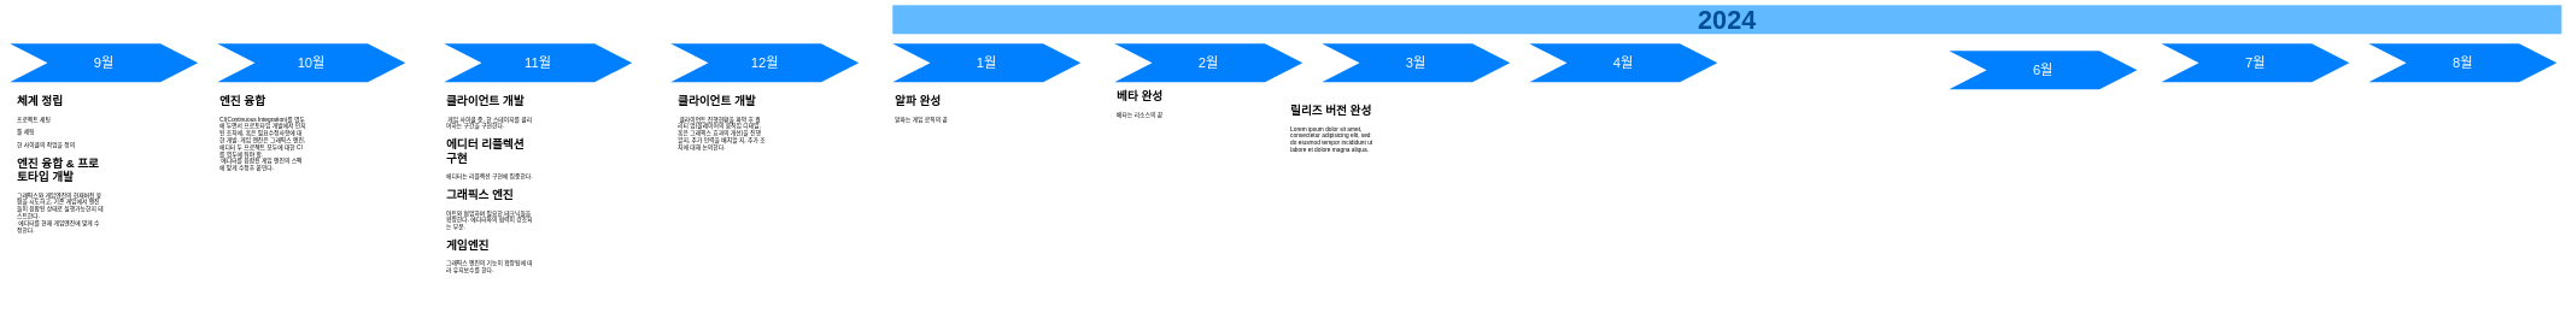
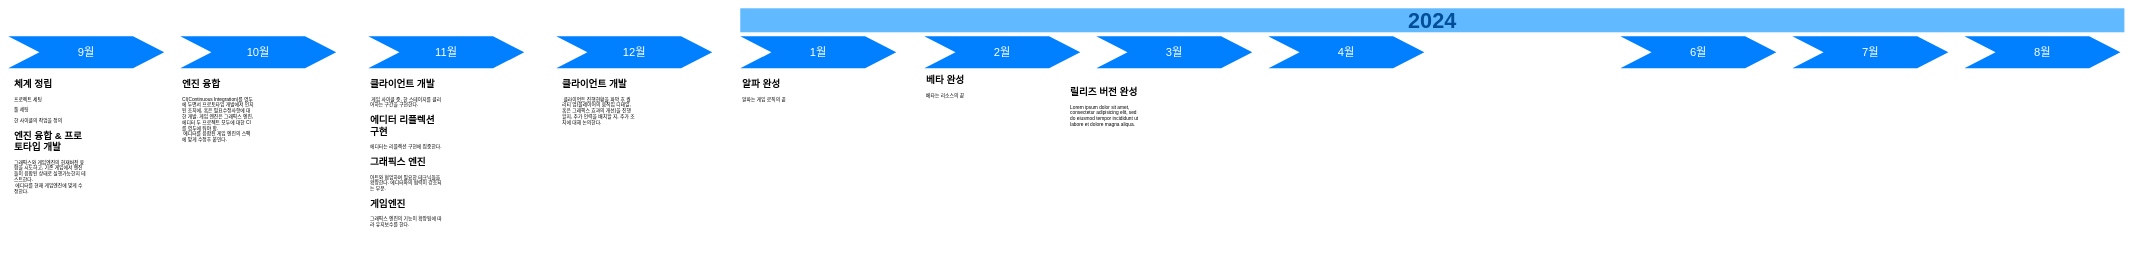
  <mxCell id="0" />
  <mxCell id="1" parent="0" />
  <mxCell id="2" value="9월" style="shape=step;whiteSpace=wrap;html=1;fontSize=28;fillColor=#0080FF;fontColor=#FFFFFF;strokeColor=none;" parent="1" vertex="1"><mxGeometry x="20" y="90" width="390" height="80" as="geometry" /></mxCell>
  <mxCell id="3" value="10월" style="shape=step;whiteSpace=wrap;html=1;fontSize=28;fillColor=#0080FF;fontColor=#FFFFFF;strokeColor=none;" vertex="1" parent="1"><mxGeometry x="450" y="90" width="390" height="80" as="geometry" /></mxCell>
  <mxCell id="4" value="11월" style="shape=step;whiteSpace=wrap;html=1;fontSize=28;fillColor=#0080FF;fontColor=#FFFFFF;strokeColor=none;" vertex="1" parent="1"><mxGeometry x="920" y="90" width="390" height="80" as="geometry" /></mxCell>
  <mxCell id="5" value="12월" style="shape=step;whiteSpace=wrap;html=1;fontSize=28;fillColor=#0080FF;fontColor=#FFFFFF;strokeColor=none;" vertex="1" parent="1"><mxGeometry x="1390" y="90" width="390" height="80" as="geometry" /></mxCell>
- <mxCell id="6" value="2024" style="text;html=1;strokeColor=none;fillColor=#61BAFF;align=center;verticalAlign=middle;whiteSpace=wrap;fontSize=54;fontStyle=1;fontColor=#004D99;" vertex="1" parent="1"><mxGeometry x="1850" y="10" width="3460" height="60" as="geometry" /></mxCell>
+ <mxCell id="6" value="2024" style="text;html=1;strokeColor=none;fillColor=#61BAFF;align=center;verticalAlign=middle;whiteSpace=wrap;fontSize=54;fontStyle=1;fontColor=#004D99;" vertex="1" parent="1"><mxGeometry x="1850" y="20" width="3460" height="60" as="geometry" /></mxCell>
  <mxCell id="7" value="1월" style="shape=step;whiteSpace=wrap;html=1;fontSize=28;fillColor=#0080FF;fontColor=#FFFFFF;strokeColor=none;" vertex="1" parent="1"><mxGeometry x="1850" y="90" width="390" height="80" as="geometry" /></mxCell>
  <mxCell id="8" value="2월" style="shape=step;whiteSpace=wrap;html=1;fontSize=28;fillColor=#0080FF;fontColor=#FFFFFF;strokeColor=none;" vertex="1" parent="1"><mxGeometry x="2310" y="90" width="390" height="80" as="geometry" /></mxCell>
  <mxCell id="9" value="3월" style="shape=step;whiteSpace=wrap;html=1;fontSize=28;fillColor=#0080FF;fontColor=#FFFFFF;strokeColor=none;" vertex="1" parent="1"><mxGeometry x="2740" y="90" width="390" height="80" as="geometry" /></mxCell>
  <mxCell id="10" value="4월" style="shape=step;whiteSpace=wrap;html=1;fontSize=28;fillColor=#0080FF;fontColor=#FFFFFF;strokeColor=none;" vertex="1" parent="1"><mxGeometry x="3170" y="90" width="390" height="80" as="geometry" /></mxCell>
- <mxCell id="11" value="6월" style="shape=step;whiteSpace=wrap;html=1;fontSize=28;fillColor=#0080FF;fontColor=#FFFFFF;strokeColor=none;" vertex="1" parent="1"><mxGeometry x="4040" y="105" width="390" height="80" as="geometry" /></mxCell>
+ <mxCell id="11" value="6월" style="shape=step;whiteSpace=wrap;html=1;fontSize=28;fillColor=#0080FF;fontColor=#FFFFFF;strokeColor=none;" vertex="1" parent="1"><mxGeometry x="4050" y="90" width="390" height="80" as="geometry" /></mxCell>
  <mxCell id="12" value="7월" style="shape=step;whiteSpace=wrap;html=1;fontSize=28;fillColor=#0080FF;fontColor=#FFFFFF;strokeColor=none;" vertex="1" parent="1"><mxGeometry x="4480" y="90" width="390" height="80" as="geometry" /></mxCell>
  <mxCell id="13" value="8월" style="shape=step;whiteSpace=wrap;html=1;fontSize=28;fillColor=#0080FF;fontColor=#FFFFFF;strokeColor=none;" vertex="1" parent="1"><mxGeometry x="4910" y="90" width="390" height="80" as="geometry" /></mxCell>
  <mxCell id="14" value="&lt;h1&gt;체계 정립&lt;/h1&gt;&lt;p&gt;프로젝트 세팅&lt;/p&gt;&lt;p&gt;툴 세팅&lt;/p&gt;&lt;p&gt;한 사이클의 작업을 정의&lt;/p&gt;&lt;h1&gt;엔진 융합 &amp;amp; 프로토타입 개발&lt;/h1&gt;&lt;div&gt;그래픽스와 게임엔진의 현재버전 융합을 시도하고, 기존 게임에서 엔진들이 융합된 상태로 실행가능한지 테스트한다.&lt;/div&gt;&lt;div&gt;&amp;nbsp;에디터를 현재 게임엔진에 맞게 수정한다.&lt;/div&gt;" style="text;html=1;strokeColor=none;fillColor=none;spacing=5;spacingTop=-20;whiteSpace=wrap;overflow=hidden;rounded=0;" vertex="1" parent="1"><mxGeometry x="30" y="190" width="190" height="310" as="geometry" /></mxCell>
  <mxCell id="15" value="&lt;h1&gt;릴리즈 버전 완성&lt;/h1&gt;&lt;p&gt;Lorem ipsum dolor sit amet, consectetur adipisicing elit, sed do eiusmod tempor incididunt ut labore et dolore magna aliqua.&lt;/p&gt;" style="text;html=1;strokeColor=none;fillColor=none;spacing=5;spacingTop=-20;whiteSpace=wrap;overflow=hidden;rounded=0;" vertex="1" parent="1"><mxGeometry x="2670" y="210" width="190" height="120" as="geometry" /></mxCell>
  <mxCell id="16" value="&lt;h1&gt;베타 완성&lt;/h1&gt;&lt;p&gt;베타는 리소스의 끝&lt;/p&gt;" style="text;html=1;strokeColor=none;fillColor=none;spacing=5;spacingTop=-20;whiteSpace=wrap;overflow=hidden;rounded=0;" vertex="1" parent="1"><mxGeometry x="2310" y="180" width="190" height="120" as="geometry" /></mxCell>
  <mxCell id="17" value="&lt;h1&gt;알파 완성&lt;/h1&gt;&lt;p&gt;알파는 게임 로직의 끝&lt;/p&gt;" style="text;html=1;strokeColor=none;fillColor=none;spacing=5;spacingTop=-20;whiteSpace=wrap;overflow=hidden;rounded=0;" vertex="1" parent="1"><mxGeometry x="1850" y="190" width="190" height="120" as="geometry" /></mxCell>
  <mxCell id="18" value="&lt;h1&gt;엔진 융합&lt;/h1&gt;CI(Continuous Integration)를 염두에 두면서&amp;nbsp;&lt;span style=&quot;background-color: initial;&quot;&gt;프로토타입 개발에서 인지된 조치에, 혹은 필요수정사항에 대한 개발. 게임 엔진은 그래픽스 엔진, 에디터 두 프로젝트 모두에 대한 CI를 염두에 둬야 함.&lt;br&gt;&amp;nbsp;에디터를 융합된 게임 엔진의 스펙에 맞게 수정후 붙인다.&lt;br&gt;&lt;/span&gt;" style="text;html=1;strokeColor=none;fillColor=none;spacing=5;spacingTop=-20;whiteSpace=wrap;overflow=hidden;rounded=0;" vertex="1" parent="1"><mxGeometry x="450" y="190" width="190" height="290" as="geometry" /></mxCell>
  <mxCell id="19" value="&lt;h1&gt;클라이언트 개발&lt;/h1&gt;&lt;div&gt;&amp;nbsp;게임 사이클 중, 한 스테이지를 클리어하는 구간을 구현한다.&lt;/div&gt;&lt;h1&gt;에디터 리플렉션 구현&lt;/h1&gt;&lt;span style=&quot;background-color: initial;&quot;&gt;에디터는 리플렉션 구현에 집중한다.&lt;br&gt;&lt;/span&gt;&lt;h1&gt;그래픽스 엔진&lt;/h1&gt;&lt;div&gt;아트와 협업하며 필요한 테크닉들을 확장한다. 에디터와의 협력이 강조되는 부분.&lt;/div&gt;&lt;div&gt;&lt;h1&gt;게임엔진&lt;/h1&gt;&lt;/div&gt;&lt;div&gt;그래픽스 엔진의 기능이 확장됨에 따라 유지보수를 한다.&lt;/div&gt;" style="text;html=1;strokeColor=none;fillColor=none;spacing=5;spacingTop=-20;whiteSpace=wrap;overflow=hidden;rounded=0;" vertex="1" parent="1"><mxGeometry x="920" y="190" width="190" height="450" as="geometry" /></mxCell>
  <mxCell id="20" value="&lt;h1&gt;클라이언트 개발&lt;/h1&gt;&lt;div&gt;&amp;nbsp;클라이언트 진행현황을 파악 후 퀄리티 업(플레이어의 움직임 디테일, 혹은 그래픽스 효과의 개선)을 진행할지, 추가 인력을 배치할 지, 추가 조치에 대해 논의한다.&lt;/div&gt;" style="text;html=1;strokeColor=none;fillColor=none;spacing=5;spacingTop=-20;whiteSpace=wrap;overflow=hidden;rounded=0;" vertex="1" parent="1"><mxGeometry x="1400" y="190" width="190" height="450" as="geometry" /></mxCell>
